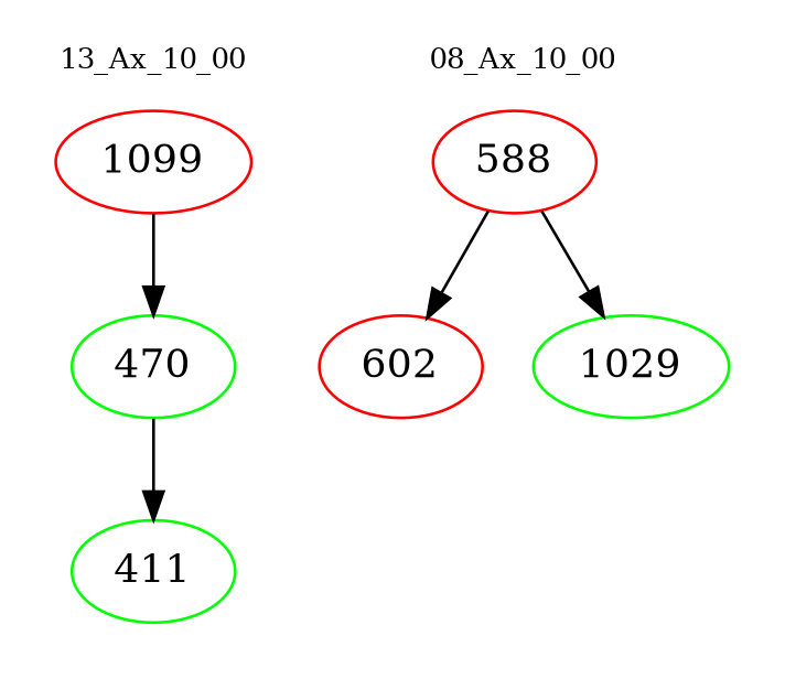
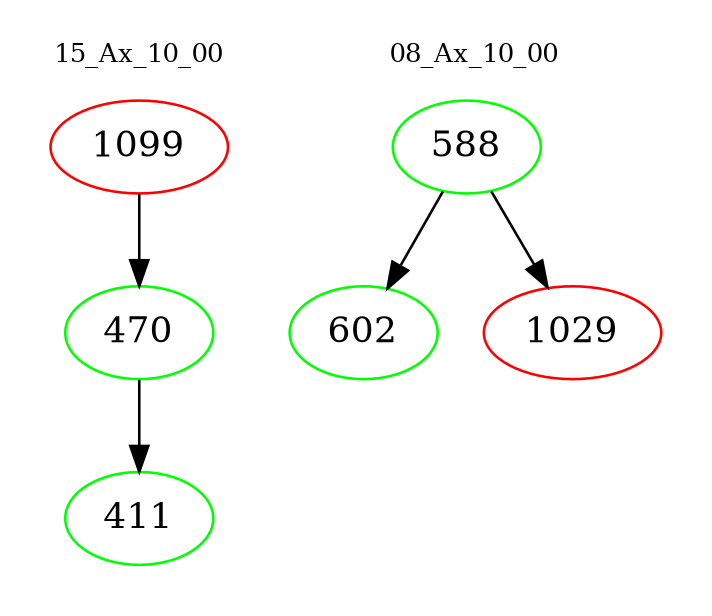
  digraph {
    node [color=green]
    edge [color=black]
    n1 [label=470]
    n2 [color=red label=1099]
    n3 [label=411]
-   n4 [color=red label=588]
-   n5 [color=red label=602]
-   n6 [label=1029]
+   n4 [label=588]
+   n5 [label=602]
+   n6 [color=red label=1029]
    subgraph cluster_1 {
      color=white
      fontsize=10
-     label="13_Ax_10_00"
+     label="15_Ax_10_00"
      n1
      n2
      n3
    }
    subgraph cluster_2 {
      color=white
      fontsize=10
      label="08_Ax_10_00"
      n4
      n5
      n6
    }
    n1 -> n3
    n2 -> n1
    n4 -> n5
    n4 -> n6
  }
